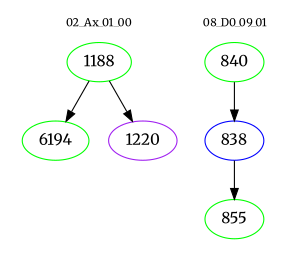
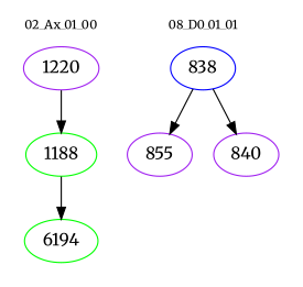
  digraph {
    fontname=Merriweather
    node [color=green fontname=Merriweather]
    edge [color=black fontname=Merriweather]
    n1 [label=1188]
    n2 [label=6194]
    n3 [color=purple label=1220]
    n4 [color=blue label=838]
-   n5 [label=855]
-   n6 [label=840]
+   n5 [color=purple label=855]
+   n6 [color=purple label=840]
    subgraph cluster_1 {
      color=white
      fontsize=10
      label="02_Ax_01_00"
      n1
      n2
      n3
    }
    subgraph cluster_2 {
      color=white
      fontsize=10
-     label="08_D0_09_01"
+     label="08_D0_01_01"
      n4
      n5
      n6
    }
    n1 -> n2
-   n1 -> n3
+   n3 -> n1
    n4 -> n5
-   n6 -> n4
+   n4 -> n6
  }
